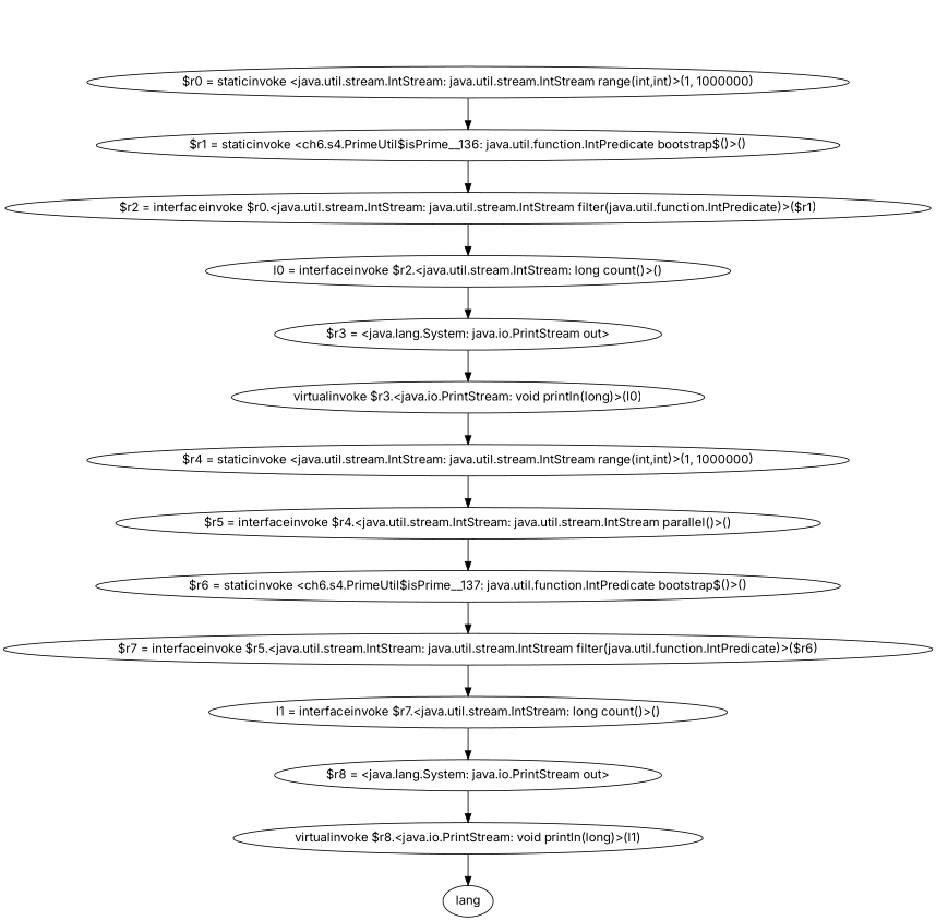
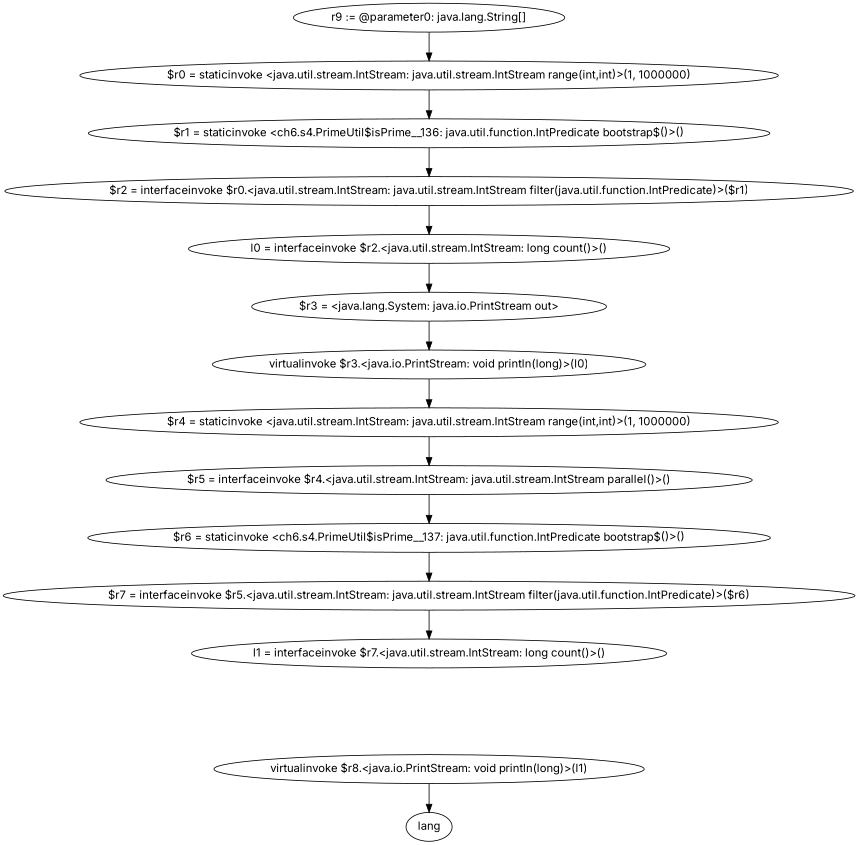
  digraph {
    fontname=Inter
    node [fontname=Inter]
    edge [fontname=Inter]
+   "r9 := @parameter0: java.lang.String[]"
    "$r0 = staticinvoke <java.util.stream.IntStream: java.util.stream.IntStream range(int,int)>(1, 1000000)"
    "$r1 = staticinvoke <ch6.s4.PrimeUtil$isPrime__136: java.util.function.IntPredicate bootstrap$()>()"
    "$r2 = interfaceinvoke $r0.<java.util.stream.IntStream: java.util.stream.IntStream filter(java.util.function.IntPredicate)>($r1)"
    "l0 = interfaceinvoke $r2.<java.util.stream.IntStream: long count()>()"
    "$r3 = <java.lang.System: java.io.PrintStream out>"
    "virtualinvoke $r3.<java.io.PrintStream: void println(long)>(l0)"
    "$r4 = staticinvoke <java.util.stream.IntStream: java.util.stream.IntStream range(int,int)>(1, 1000000)"
    "$r5 = interfaceinvoke $r4.<java.util.stream.IntStream: java.util.stream.IntStream parallel()>()"
    "$r6 = staticinvoke <ch6.s4.PrimeUtil$isPrime__137: java.util.function.IntPredicate bootstrap$()>()"
    "$r7 = interfaceinvoke $r5.<java.util.stream.IntStream: java.util.stream.IntStream filter(java.util.function.IntPredicate)>($r6)"
    "l1 = interfaceinvoke $r7.<java.util.stream.IntStream: long count()>()"
-   "$r8 = <java.lang.System: java.io.PrintStream out>"
    "virtualinvoke $r8.<java.io.PrintStream: void println(long)>(l1)"
    n15 [label=lang]
+   "r9 := @parameter0: java.lang.String[]" -> "$r0 = staticinvoke <java.util.stream.IntStream: java.util.stream.IntStream range(int,int)>(1, 1000000)"
    "$r0 = staticinvoke <java.util.stream.IntStream: java.util.stream.IntStream range(int,int)>(1, 1000000)" -> "$r1 = staticinvoke <ch6.s4.PrimeUtil$isPrime__136: java.util.function.IntPredicate bootstrap$()>()"
    "$r1 = staticinvoke <ch6.s4.PrimeUtil$isPrime__136: java.util.function.IntPredicate bootstrap$()>()" -> "$r2 = interfaceinvoke $r0.<java.util.stream.IntStream: java.util.stream.IntStream filter(java.util.function.IntPredicate)>($r1)"
    "$r2 = interfaceinvoke $r0.<java.util.stream.IntStream: java.util.stream.IntStream filter(java.util.function.IntPredicate)>($r1)" -> "l0 = interfaceinvoke $r2.<java.util.stream.IntStream: long count()>()"
    "l0 = interfaceinvoke $r2.<java.util.stream.IntStream: long count()>()" -> "$r3 = <java.lang.System: java.io.PrintStream out>"
    "$r3 = <java.lang.System: java.io.PrintStream out>" -> "virtualinvoke $r3.<java.io.PrintStream: void println(long)>(l0)"
    "virtualinvoke $r3.<java.io.PrintStream: void println(long)>(l0)" -> "$r4 = staticinvoke <java.util.stream.IntStream: java.util.stream.IntStream range(int,int)>(1, 1000000)"
    "$r4 = staticinvoke <java.util.stream.IntStream: java.util.stream.IntStream range(int,int)>(1, 1000000)" -> "$r5 = interfaceinvoke $r4.<java.util.stream.IntStream: java.util.stream.IntStream parallel()>()"
    "$r5 = interfaceinvoke $r4.<java.util.stream.IntStream: java.util.stream.IntStream parallel()>()" -> "$r6 = staticinvoke <ch6.s4.PrimeUtil$isPrime__137: java.util.function.IntPredicate bootstrap$()>()"
    "$r6 = staticinvoke <ch6.s4.PrimeUtil$isPrime__137: java.util.function.IntPredicate bootstrap$()>()" -> "$r7 = interfaceinvoke $r5.<java.util.stream.IntStream: java.util.stream.IntStream filter(java.util.function.IntPredicate)>($r6)"
    "$r7 = interfaceinvoke $r5.<java.util.stream.IntStream: java.util.stream.IntStream filter(java.util.function.IntPredicate)>($r6)" -> "l1 = interfaceinvoke $r7.<java.util.stream.IntStream: long count()>()"
-   "l1 = interfaceinvoke $r7.<java.util.stream.IntStream: long count()>()" -> "$r8 = <java.lang.System: java.io.PrintStream out>"
-   "$r8 = <java.lang.System: java.io.PrintStream out>" -> "virtualinvoke $r8.<java.io.PrintStream: void println(long)>(l1)"
    "virtualinvoke $r8.<java.io.PrintStream: void println(long)>(l1)" -> n15
  }
